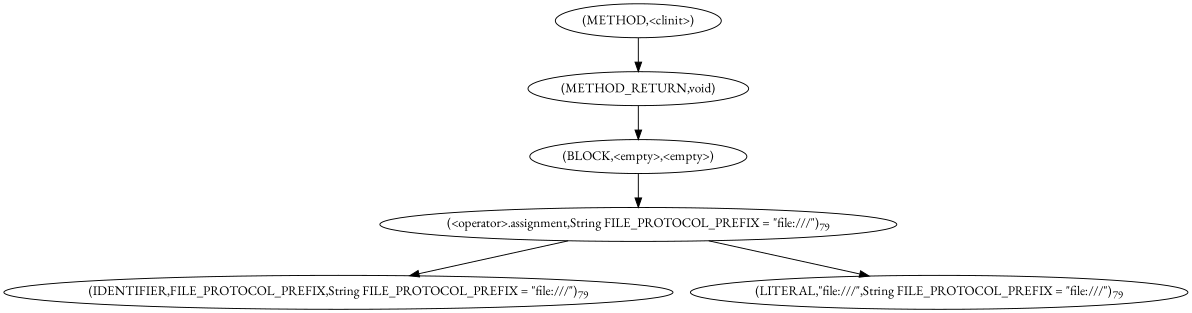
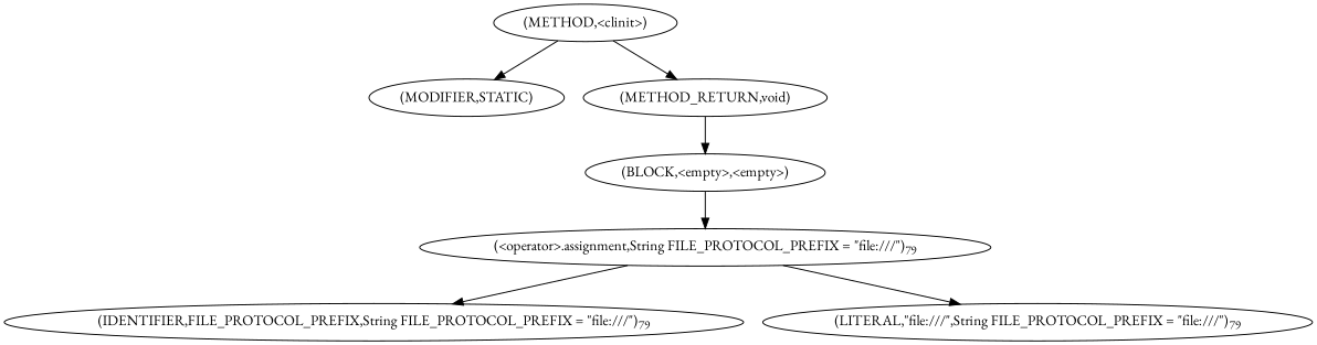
  digraph {
    fontname="EB Garamond"
    node [fontname="EB Garamond"]
    edge [fontname="EB Garamond"]
    n1 [label=<(METHOD,&lt;clinit&gt;)>]
+   n2 [label=<(MODIFIER,STATIC)>]
    n3 [label=<(METHOD_RETURN,void)>]
    n4 [label=<(BLOCK,&lt;empty&gt;,&lt;empty&gt;)>]
    n5 [label=<(&lt;operator&gt;.assignment,String FILE_PROTOCOL_PREFIX = &quot;file:///&quot;)<SUB>79</SUB>>]
    n6 [label=<(IDENTIFIER,FILE_PROTOCOL_PREFIX,String FILE_PROTOCOL_PREFIX = &quot;file:///&quot;)<SUB>79</SUB>>]
    n7 [label=<(LITERAL,&quot;file:///&quot;,String FILE_PROTOCOL_PREFIX = &quot;file:///&quot;)<SUB>79</SUB>>]
+   n1 -> n2
    n1 -> n3
    n3 -> n4
    n4 -> n5
    n5 -> n6
    n5 -> n7
  }
